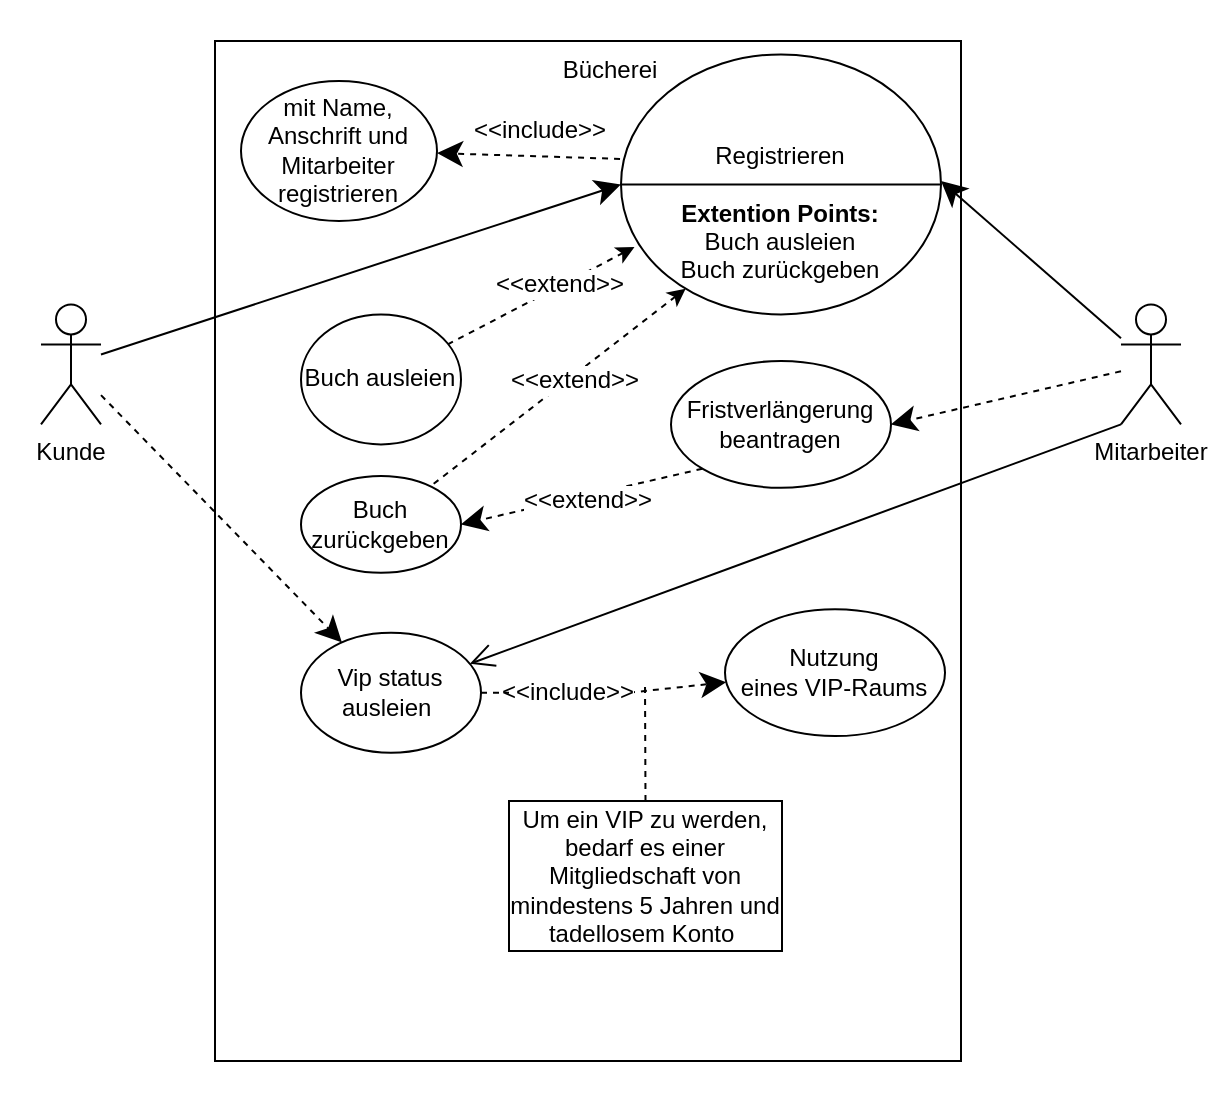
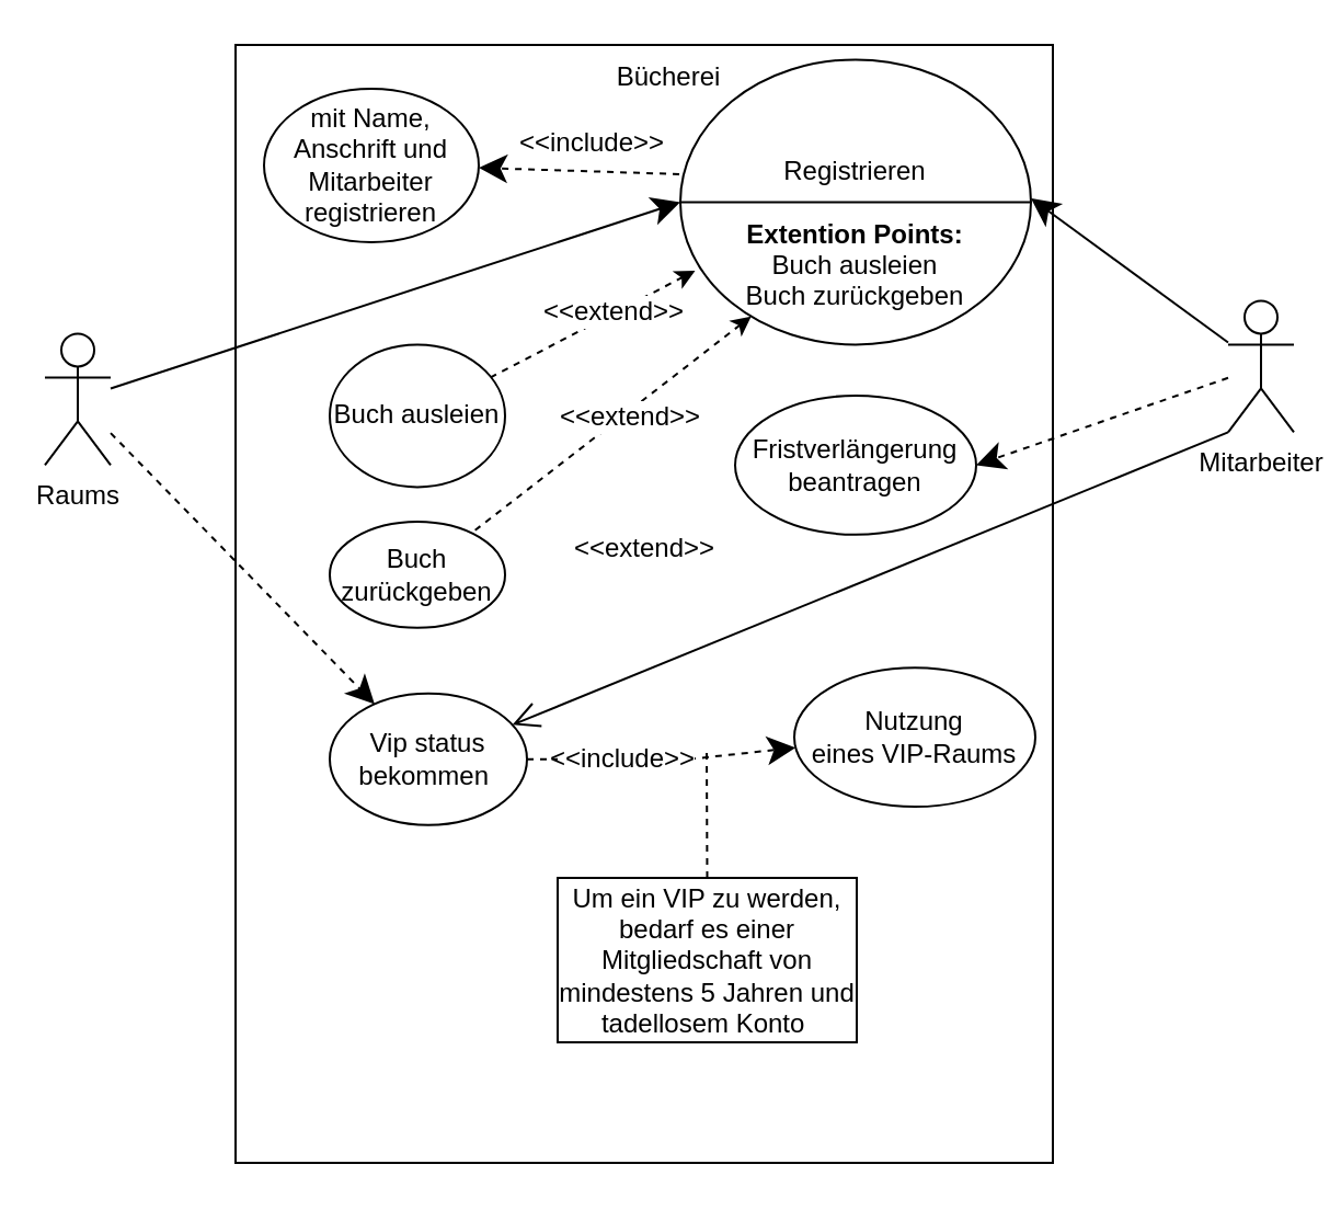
  <mxCell id="0" />
  <mxCell id="1" parent="0" />
  <mxCell id="2" value="" style="rounded=0;whiteSpace=wrap;html=1;shadow=0;labelBackgroundColor=none;fontSize=12;fillColor=none;" vertex="1" parent="1"><mxGeometry x="107" y="20" width="373" height="510" as="geometry" /></mxCell>
  <mxCell id="3" style="edgeStyle=none;rounded=0;orthogonalLoop=1;jettySize=auto;html=1;strokeWidth=1;fontSize=12;endArrow=classic;endFill=1;endSize=10;entryX=1;entryY=0.5;entryDx=0;entryDy=0;" edge="1" parent="1" source="6"><mxGeometry relative="1" as="geometry"><mxPoint x="470" y="90" as="targetPoint" /></mxGeometry></mxCell>
  <mxCell id="4" style="edgeStyle=none;rounded=0;orthogonalLoop=1;jettySize=auto;html=1;entryX=1;entryY=0.5;entryDx=0;entryDy=0;strokeWidth=1;fontSize=12;endArrow=classic;endFill=1;endSize=10;dashed=1;" edge="1" parent="1" source="6" target="13"><mxGeometry relative="1" as="geometry" /></mxCell>
  <mxCell id="5" style="edgeStyle=none;rounded=0;orthogonalLoop=1;jettySize=auto;html=1;exitX=0;exitY=1;exitDx=0;exitDy=0;exitPerimeter=0;strokeWidth=1;fontSize=12;endArrow=open;endFill=1;endSize=10;" edge="1" parent="1" source="6" target="23"><mxGeometry relative="1" as="geometry" /></mxCell>
- <mxCell id="6" value="Mitarbeiter" style="shape=umlActor;verticalLabelPosition=bottom;verticalAlign=top;html=1;outlineConnect=0;shadow=0;labelBackgroundColor=none;fontSize=12;fillColor=none;" vertex="1" parent="1"><mxGeometry x="560" y="151.69" width="30" height="60" as="geometry" /></mxCell>
+ <mxCell id="6" value="Mitarbeiter" style="shape=umlActor;verticalLabelPosition=bottom;verticalAlign=top;html=1;outlineConnect=0;shadow=0;labelBackgroundColor=none;fontSize=12;fillColor=none;" vertex="1" parent="1"><mxGeometry x="560" y="136.69" width="30" height="60" as="geometry" /></mxCell>
  <mxCell id="7" style="edgeStyle=none;rounded=0;orthogonalLoop=1;jettySize=auto;html=1;strokeWidth=1;fontSize=12;endArrow=classic;endFill=1;endSize=10;entryX=0;entryY=0.5;entryDx=0;entryDy=0;" edge="1" parent="1" source="9" target="33"><mxGeometry relative="1" as="geometry"><mxPoint x="200" y="130" as="targetPoint" /></mxGeometry></mxCell>
  <mxCell id="8" style="edgeStyle=none;rounded=0;orthogonalLoop=1;jettySize=auto;html=1;strokeWidth=1;fontSize=12;endArrow=classic;endFill=1;endSize=10;dashed=1;" edge="1" parent="1" source="9" target="23"><mxGeometry relative="1" as="geometry" /></mxCell>
- <mxCell id="9" value="Kunde" style="shape=umlActor;verticalLabelPosition=bottom;verticalAlign=top;html=1;outlineConnect=0;shadow=0;labelBackgroundColor=none;fontSize=12;fillColor=none;" vertex="1" parent="1"><mxGeometry x="20" y="151.69" width="30" height="60" as="geometry" /></mxCell>
+ <mxCell id="9" value="Raums" style="shape=umlActor;verticalLabelPosition=bottom;verticalAlign=top;html=1;outlineConnect=0;shadow=0;labelBackgroundColor=none;fontSize=12;fillColor=none;" vertex="1" parent="1"><mxGeometry x="20" y="151.69" width="30" height="60" as="geometry" /></mxCell>
  <mxCell id="10" value="Bücherei" style="text;html=1;strokeColor=none;fillColor=none;align=center;verticalAlign=middle;whiteSpace=wrap;rounded=0;shadow=0;labelBackgroundColor=none;fontSize=12;" vertex="1" parent="1"><mxGeometry x="275" y="20" width="60" height="30" as="geometry" /></mxCell>
  <mxCell id="11" style="edgeStyle=none;rounded=0;orthogonalLoop=1;jettySize=auto;html=1;exitX=1;exitY=1;exitDx=0;exitDy=0;exitPerimeter=0;strokeWidth=1;fontSize=12;endArrow=classic;endFill=1;endSize=10;" edge="1" parent="1" source="9" target="9"><mxGeometry relative="1" as="geometry" /></mxCell>
- <mxCell id="12" style="edgeStyle=none;rounded=0;orthogonalLoop=1;jettySize=auto;html=1;exitX=0;exitY=1;exitDx=0;exitDy=0;entryX=1;entryY=0.5;entryDx=0;entryDy=0;dashed=1;strokeWidth=1;fontSize=12;endArrow=classic;endFill=1;endSize=10;" edge="1" parent="1" source="13" target="16"><mxGeometry relative="1" as="geometry" /></mxCell>
  <mxCell id="13" value="Fristverlängerung &lt;br&gt;beantragen" style="ellipse;whiteSpace=wrap;html=1;shadow=0;labelBackgroundColor=none;fontSize=12;fillColor=none;" vertex="1" parent="1"><mxGeometry x="335" y="180.002" width="110.0" height="63.388" as="geometry" /></mxCell>
  <mxCell id="14" value="" style="edgeStyle=none;rounded=0;orthogonalLoop=1;jettySize=auto;html=1;strokeWidth=1;fontSize=12;endArrow=classic;endFill=1;endSize=10;dashed=1;exitX=-0.003;exitY=0.402;exitDx=0;exitDy=0;exitPerimeter=0;" edge="1" parent="1" source="33" target="30"><mxGeometry relative="1" as="geometry"><mxPoint x="347.242" y="86.453" as="sourcePoint" /></mxGeometry></mxCell>
  <mxCell id="15" value="Buch ausleien" style="ellipse;whiteSpace=wrap;html=1;shadow=0;labelBackgroundColor=none;fontSize=12;fillColor=none;" vertex="1" parent="1"><mxGeometry x="150" y="156.69" width="80" height="65" as="geometry" /></mxCell>
  <mxCell id="16" value="Buch zurückgeben" style="ellipse;whiteSpace=wrap;html=1;shadow=0;labelBackgroundColor=none;fontSize=12;fillColor=none;" vertex="1" parent="1"><mxGeometry x="150" y="237.54" width="80" height="48.31" as="geometry" /></mxCell>
  <mxCell id="17" style="edgeStyle=none;rounded=0;orthogonalLoop=1;jettySize=auto;html=1;exitX=0.5;exitY=1;exitDx=0;exitDy=0;dashed=1;strokeWidth=1;fontSize=12;endArrow=classic;endFill=1;endSize=10;" edge="1" parent="1" source="26" target="26"><mxGeometry relative="1" as="geometry" /></mxCell>
  <mxCell id="18" style="edgeStyle=none;rounded=0;orthogonalLoop=1;jettySize=auto;html=1;exitX=0.5;exitY=0;exitDx=0;exitDy=0;dashed=1;strokeWidth=1;fontSize=12;endArrow=classic;endFill=1;endSize=10;" edge="1" parent="1" source="15" target="15"><mxGeometry relative="1" as="geometry" /></mxCell>
  <mxCell id="19" value="Nutzung &lt;br&gt;eines VIP-Raums" style="ellipse;whiteSpace=wrap;html=1;shadow=0;labelBackgroundColor=none;fontSize=12;fillColor=none;" vertex="1" parent="1"><mxGeometry x="362" y="304.15" width="110" height="63.39" as="geometry" /></mxCell>
  <mxCell id="20" style="edgeStyle=none;rounded=0;orthogonalLoop=1;jettySize=auto;html=1;entryX=1;entryY=0.5;entryDx=0;entryDy=0;dashed=1;strokeWidth=1;fontSize=12;endArrow=classic;endFill=1;endSize=10;" edge="1" parent="1"><mxGeometry relative="1" as="geometry"><mxPoint x="305" y="370" as="sourcePoint" /><mxPoint x="305" y="370" as="targetPoint" /></mxGeometry></mxCell>
  <mxCell id="21" style="edgeStyle=none;rounded=0;orthogonalLoop=1;jettySize=auto;html=1;exitX=0.5;exitY=1;exitDx=0;exitDy=0;dashed=1;strokeWidth=1;fontSize=12;endArrow=classic;endFill=1;endSize=10;" edge="1" parent="1"><mxGeometry relative="1" as="geometry"><mxPoint x="217.5" y="470" as="sourcePoint" /><mxPoint x="217.5" y="470" as="targetPoint" /></mxGeometry></mxCell>
  <mxCell id="22" style="edgeStyle=none;rounded=0;orthogonalLoop=1;jettySize=auto;html=1;exitX=1;exitY=0.5;exitDx=0;exitDy=0;dashed=1;strokeWidth=1;fontSize=12;endArrow=classic;endFill=1;endSize=10;startArrow=none;" edge="1" parent="1" source="27" target="19"><mxGeometry relative="1" as="geometry" /></mxCell>
- <mxCell id="23" value="Vip status&lt;br&gt;ausleien&amp;nbsp;" style="ellipse;whiteSpace=wrap;html=1;shadow=0;labelBackgroundColor=none;fontSize=12;fillColor=none;" vertex="1" parent="1"><mxGeometry x="150" y="315.85" width="90" height="60" as="geometry" /></mxCell>
+ <mxCell id="23" value="Vip status&lt;br&gt;bekommen&amp;nbsp;" style="ellipse;whiteSpace=wrap;html=1;shadow=0;labelBackgroundColor=none;fontSize=12;fillColor=none;" vertex="1" parent="1"><mxGeometry x="150" y="315.85" width="90" height="60" as="geometry" /></mxCell>
  <mxCell id="24" style="edgeStyle=none;rounded=0;orthogonalLoop=1;jettySize=auto;html=1;exitX=0.5;exitY=0;exitDx=0;exitDy=0;dashed=1;strokeWidth=1;fontSize=12;endArrow=none;endFill=0;endSize=10;" edge="1" parent="1" source="25"><mxGeometry relative="1" as="geometry"><mxPoint x="322" y="340" as="targetPoint" /></mxGeometry></mxCell>
  <mxCell id="25" value="Um ein VIP zu werden, bedarf es einer Mitgliedschaft von mindestens 5 Jahren und tadellosem Konto&amp;nbsp;" style="rounded=0;whiteSpace=wrap;html=1;shadow=0;labelBackgroundColor=default;fontSize=12;fillColor=none;" vertex="1" parent="1"><mxGeometry x="254" y="400" width="136.5" height="75" as="geometry" /></mxCell>
  <mxCell id="26" value="&amp;lt;&amp;lt;extend&amp;gt;&amp;gt;" style="text;html=1;strokeColor=none;fillColor=none;align=center;verticalAlign=middle;whiteSpace=wrap;rounded=0;shadow=0;labelBackgroundColor=default;fontSize=12;" vertex="1" parent="1"><mxGeometry x="263.5" y="240" width="60" height="20" as="geometry" /></mxCell>
  <mxCell id="27" value="&amp;lt;&amp;lt;include&amp;gt;&amp;gt;" style="text;html=1;strokeColor=none;fillColor=none;align=center;verticalAlign=middle;whiteSpace=wrap;rounded=0;shadow=0;labelBackgroundColor=default;fontSize=12;" vertex="1" parent="1"><mxGeometry x="254" y="330.84" width="60" height="30" as="geometry" /></mxCell>
  <mxCell id="28" value="" style="edgeStyle=none;rounded=0;orthogonalLoop=1;jettySize=auto;html=1;exitX=1;exitY=0.5;exitDx=0;exitDy=0;dashed=1;strokeWidth=1;fontSize=12;endArrow=none;endFill=1;endSize=10;" edge="1" parent="1" source="23" target="27"><mxGeometry relative="1" as="geometry"><mxPoint x="220" y="365" as="sourcePoint" /><mxPoint x="335" y="364.995" as="targetPoint" /></mxGeometry></mxCell>
  <mxCell id="29" value="&amp;lt;&amp;lt;include&amp;gt;&amp;gt;" style="text;html=1;strokeColor=none;fillColor=none;align=center;verticalAlign=middle;whiteSpace=wrap;rounded=0;shadow=0;labelBackgroundColor=default;fontSize=12;" vertex="1" parent="1"><mxGeometry x="240" y="50" width="60" height="30" as="geometry" /></mxCell>
  <mxCell id="30" value="mit Name, Anschrift und Mitarbeiter registrieren" style="ellipse;whiteSpace=wrap;html=1;shadow=0;labelBackgroundColor=none;fontSize=12;fillColor=none;" vertex="1" parent="1"><mxGeometry x="120" y="40" width="98" height="70" as="geometry" /></mxCell>
  <mxCell id="31" style="edgeStyle=none;rounded=0;orthogonalLoop=1;jettySize=auto;html=1;exitX=0.042;exitY=0.741;exitDx=0;exitDy=0;strokeWidth=1;fontSize=12;endArrow=none;endFill=0;endSize=10;exitPerimeter=0;dashed=1;startArrow=classic;startFill=1;" edge="1" parent="1" source="33" target="15"><mxGeometry relative="1" as="geometry" /></mxCell>
  <mxCell id="32" style="edgeStyle=none;rounded=0;orthogonalLoop=1;jettySize=auto;html=1;exitX=0.202;exitY=0.901;exitDx=0;exitDy=0;strokeWidth=1;fontSize=12;endArrow=none;endFill=0;endSize=10;exitPerimeter=0;dashed=1;startArrow=classic;startFill=1;" edge="1" parent="1" source="33" target="16"><mxGeometry relative="1" as="geometry" /></mxCell>
  <mxCell id="33" value="&lt;br&gt;&lt;br&gt;Registrieren&lt;br&gt;&lt;br&gt;&lt;b&gt;Extention Points:&lt;br&gt;&lt;/b&gt;Buch ausleien&lt;br&gt;Buch zurückgeben" style="shape=lineEllipse;perimeter=ellipsePerimeter;whiteSpace=wrap;html=1;backgroundOutline=1;shadow=0;labelBackgroundColor=none;fontSize=12;fillColor=none;" vertex="1" parent="1"><mxGeometry x="310" y="26.69" width="160" height="130" as="geometry" /></mxCell>
  <mxCell id="34" value="&amp;lt;&amp;lt;extend&amp;gt;&amp;gt;" style="text;html=1;strokeColor=none;fillColor=none;align=center;verticalAlign=middle;whiteSpace=wrap;rounded=0;shadow=0;labelBackgroundColor=default;fontSize=12;" vertex="1" parent="1"><mxGeometry x="263.5" y="180" width="46.5" height="20" as="geometry" /></mxCell>
  <mxCell id="35" value="&amp;lt;&amp;lt;extend&amp;gt;&amp;gt;" style="text;html=1;strokeColor=none;fillColor=none;align=center;verticalAlign=middle;whiteSpace=wrap;rounded=0;shadow=0;labelBackgroundColor=default;fontSize=12;" vertex="1" parent="1"><mxGeometry x="250" y="131.69" width="60" height="20" as="geometry" /></mxCell>
